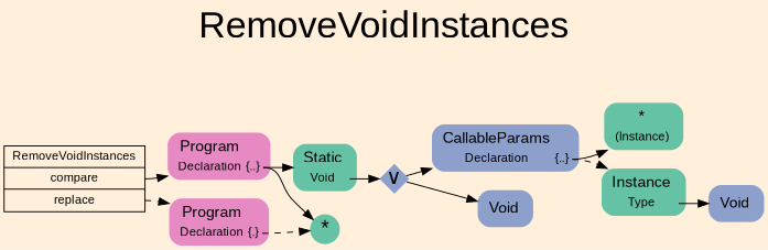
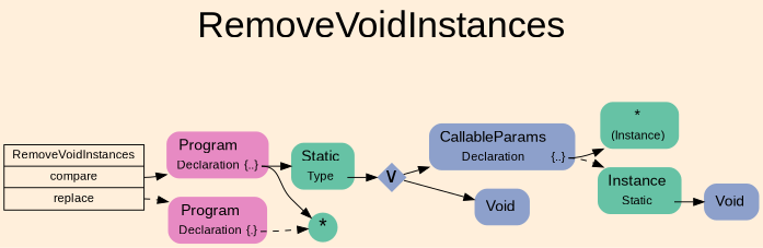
  digraph {
    bgcolor=antiquewhite1
    color=black
    fontcolor=black
    fontname=Arial
    fontsize=36
    label=RemoveVoidInstances
    labelloc=t
    rankdir=LR
    ranksep=0.3
    node [fillcolor="/set28/1" fontname=Arial fontsize=12 shape=plaintext style="rounded,filled"]
    edge [color=black fontcolor=black fontname=Arial tailport=port0]
    n1 [color=black fillcolor=antiquewhite1 fontcolor=black label="<fixed> RemoveVoidInstances | <port0> compare | <port1> replace" shape=record style=filled]
    n2 [fillcolor="/set28/4" label=<<TABLE BORDER="0" CELLBORDER="0" CELLSPACING="0">      <TR><TD><FONT POINT-SIZE="15.0">Program</FONT></TD><TD></TD></TR>      <TR><TD>Declaration</TD><TD PORT="port0">{..}</TD></TR>     </TABLE>>]
    n3 [fillcolor="/set28/4" label=<<TABLE BORDER="0" CELLBORDER="0" CELLSPACING="0">      <TR><TD><FONT POINT-SIZE="15.0">Program</FONT></TD><TD></TD></TR>      <TR><TD>Declaration</TD><TD PORT="port0">{.}</TD></TR>     </TABLE>>]
    n4 [fixedsize=true fontsize=20 height=0.4 label=<*> penwidth=0.0 shape=circle style=filled width=0.4]
-   n5 [label=<<TABLE BORDER="0" CELLBORDER="0" CELLSPACING="0">      <TR><TD><FONT POINT-SIZE="15.0">Static</FONT></TD><TD></TD></TR>      <TR><TD>Void</TD><TD PORT="port0"></TD></TR>     </TABLE>>]
+   n5 [label=<<TABLE BORDER="0" CELLBORDER="0" CELLSPACING="0">      <TR><TD><FONT POINT-SIZE="15.0">Static</FONT></TD><TD></TD></TR>      <TR><TD>Type</TD><TD PORT="port0"></TD></TR>     </TABLE>>]
    n6 [fillcolor="/set28/3" fixedsize=true fontsize=20 height=0.4 label=<∨> penwidth=0.0 shape=diamond style=filled width=0.4]
    n7 [fillcolor="/set28/3" label=<<TABLE BORDER="0" CELLBORDER="0" CELLSPACING="0">      <TR><TD><FONT POINT-SIZE="15.0">CallableParams</FONT></TD><TD></TD></TR>      <TR><TD>Declaration</TD><TD PORT="port0">{..}</TD></TR>     </TABLE>>]
    n8 [fillcolor="/set28/3" label=<<TABLE BORDER="0" CELLBORDER="0" CELLSPACING="0">      <TR><TD><FONT POINT-SIZE="15.0">Void</FONT></TD><TD></TD></TR>     </TABLE>>]
    n9 [label=<<TABLE BORDER="0" CELLBORDER="0" CELLSPACING="0">      <TR><TD><FONT POINT-SIZE="15.0">*</FONT></TD><TD></TD></TR>      <TR><TD>(Instance)</TD><TD PORT="port0"></TD></TR>     </TABLE>>]
-   n10 [label=<<TABLE BORDER="0" CELLBORDER="0" CELLSPACING="0">      <TR><TD><FONT POINT-SIZE="15.0">Instance</FONT></TD><TD></TD></TR>      <TR><TD>Type</TD><TD PORT="port0"></TD></TR>     </TABLE>>]
+   n10 [label=<<TABLE BORDER="0" CELLBORDER="0" CELLSPACING="0">      <TR><TD><FONT POINT-SIZE="15.0">Instance</FONT></TD><TD></TD></TR>      <TR><TD>Static</TD><TD PORT="port0"></TD></TR>     </TABLE>>]
    n11 [fillcolor="/set28/3" label=<<TABLE BORDER="0" CELLBORDER="0" CELLSPACING="0">      <TR><TD><FONT POINT-SIZE="15.0">Void</FONT></TD><TD></TD></TR>     </TABLE>>]
    n1 -> n2
    n1 -> n3 [style=dashed tailport=port1]
    n2 -> n4
    n2 -> n5
    n3 -> n4 [style=dashed]
    n5 -> n6
    n6 -> n7
    n6 -> n8
    n7 -> n9
    n7 -> n10 [style=dashed]
    n10 -> n11
  }
